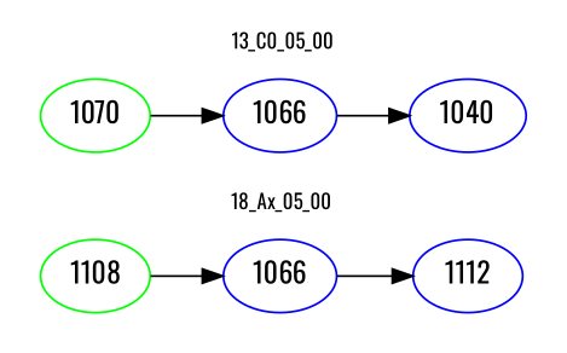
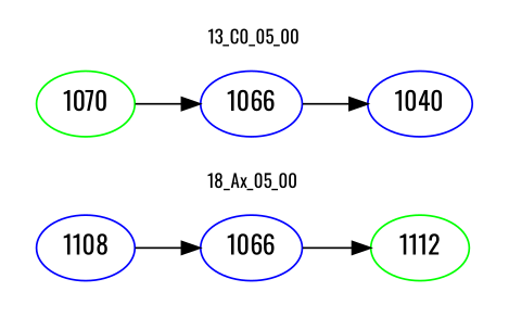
  digraph {
    fontname=Oswald
    rankdir=LR
    node [color=blue fontname=Oswald]
    edge [color=black fontname=Oswald]
-   n1 [color=green label=1108]
+   n1 [label=1108]
    n2 [label=1066]
-   n3 [label=1112]
+   n3 [color=green label=1112]
    n4 [color=green label=1070]
    n5 [label=1066]
    n6 [label=1040]
    subgraph cluster_1 {
      color=white
      fontsize=10
      label="18_Ax_05_00"
      n1
      n2
      n3
    }
    subgraph cluster_2 {
      color=white
      fontsize=10
      label="13_C0_05_00"
      n4
      n5
      n6
    }
    n1 -> n2
    n2 -> n3
    n4 -> n5
    n5 -> n6
  }
